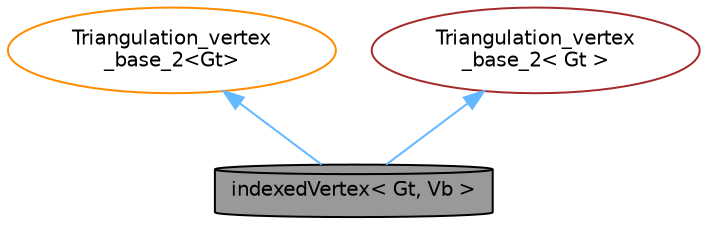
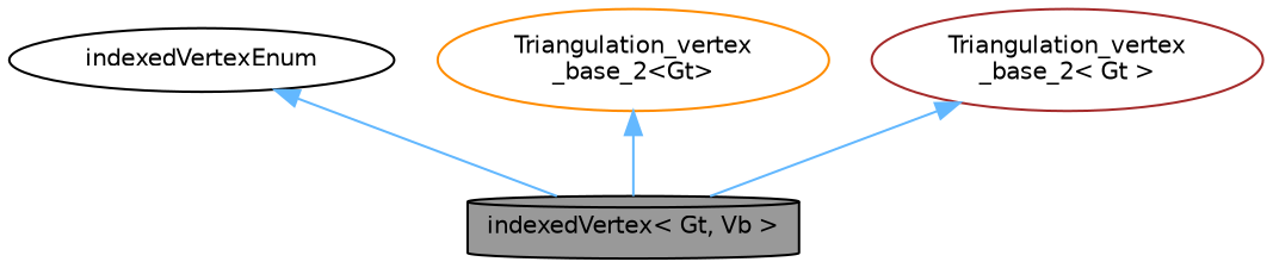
  digraph {
    rankdir=TB
    node [color=black fillcolor=white fontname=Helvetica fontsize=10 shape=ellipse style=filled]
    edge [color=steelblue1 dir=back fontname=Helvetica fontsize=10 labelfontname=Helvetica labelfontsize=10 style=solid]
    n1 [fillcolor=grey60 fontcolor=black height=0.2 label="indexedVertex\< Gt, Vb \>" shape=cylinder width=0.4]
+   n2 [height=0.2 label=indexedVertexEnum width=0.4]
    n3 [color=darkorange height=0.2 label="Triangulation_vertex\l_base_2\<Gt\>" width=0.4]
    n4 [color=brown height=0.2 label="Triangulation_vertex\l_base_2\< Gt \>" width=0.4]
+   n2 -> n1
    n3 -> n1
    n4 -> n1
  }
